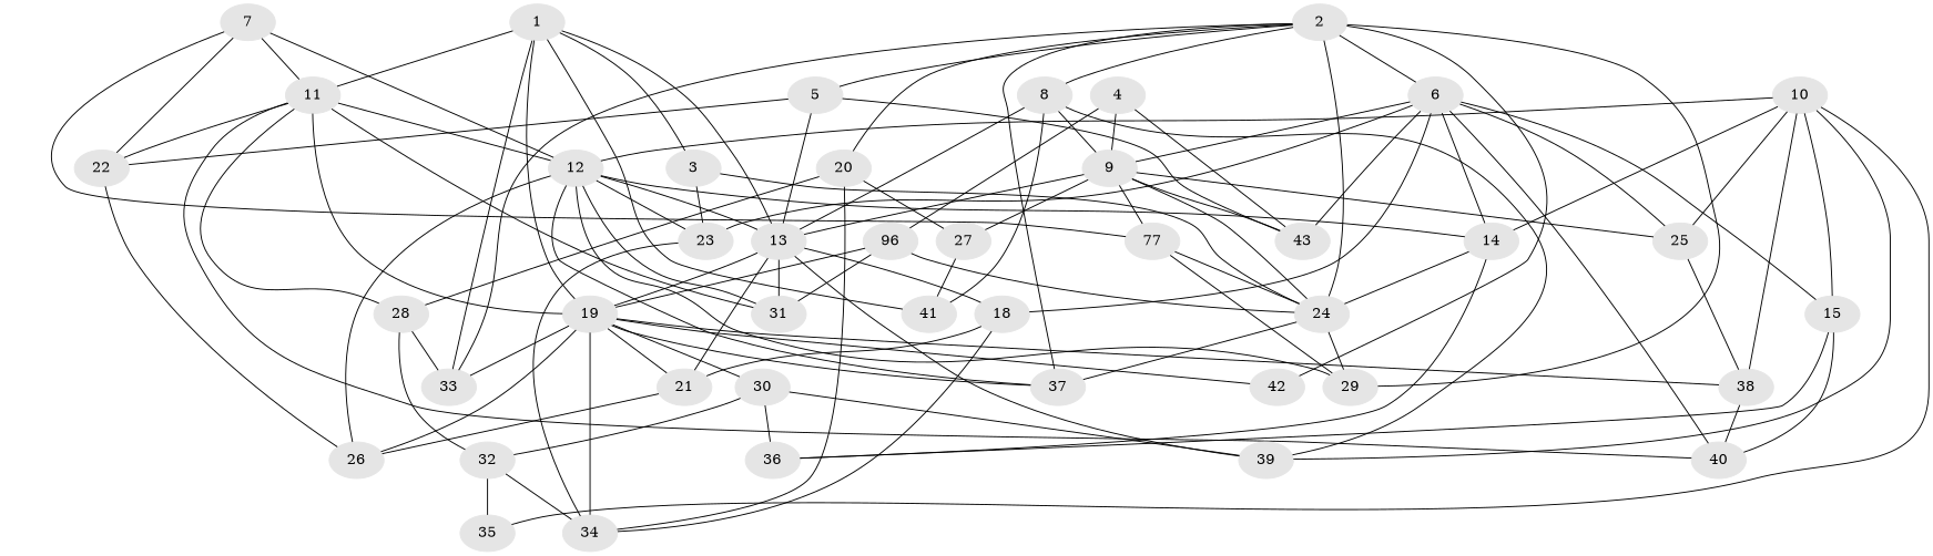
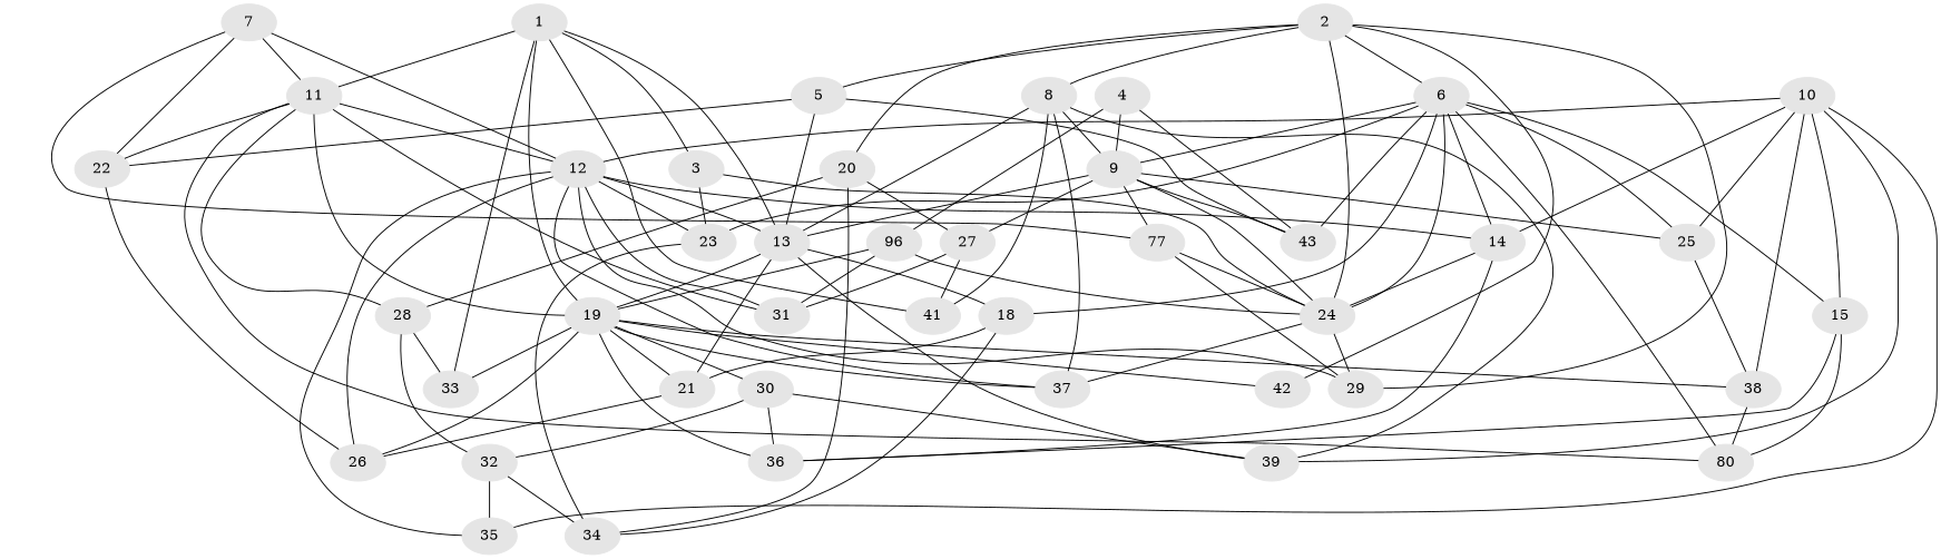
  graph {
    node [color=gray90 style=filled]
    edge [weight=1.0]
    1
    3
    11
    13
    19
    33
    41
    24
    23
    22
-   40
+   40 [label=80]
    12
    28
    31
    18
    39
    21
    42
    37
    38
    26
    36
    30
    2
    5
    6
    8
    20
    29
    43
    9
    14
    15
    25
    27
    34
    4
    n38 [label=96]
    n39 [label=77]
    7
    35
    10
    32
    1 -- 3 [weight=2.0]
    1 -- 11 [weight=3.0]
    1 -- 13
    1 -- 19
    1 -- 33
    1 -- 41 [weight=2.0]
    3 -- 24
    3 -- 23
    11 -- 19
    11 -- 22
    11 -- 40
    11 -- 12
    11 -- 28
    11 -- 31
    13 -- 19
    13 -- 18
    13 -- 39
    13 -- 21
    19 -- 33
    19 -- 21
    19 -- 42
    19 -- 37
    19 -- 38
    19 -- 26
-   19 -- 34
+   19 -- 36
    19 -- 30
    24 -- 37
    24 -- 29
    23 -- 34
    22 -- 26
    12 -- 13 [weight=2.0]
    12 -- 23
    12 -- 31
    12 -- 37
    12 -- 26
    12 -- 29
    12 -- 14
+   12 -- 35
    28 -- 33
    28 -- 32
    18 -- 21
    18 -- 34
    21 -- 26
    38 -- 40
    30 -- 39
    30 -- 36
    30 -- 32
-   2 -- 33
    2 -- 24
    2 -- 42 [weight=3.0]
    2 -- 5
    2 -- 6
    2 -- 8
    2 -- 20
    2 -- 29
    5 -- 13
    5 -- 22
    5 -- 43
+   6 -- 24 [weight=2.0]
    6 -- 23
    6 -- 40
    6 -- 18
    6 -- 43
    6 -- 9
    6 -- 14 [weight=2.0]
    6 -- 15
    6 -- 25
    8 -- 13 [weight=2.0]
    8 -- 41
    8 -- 39
-   2 -- 37
+   8 -- 37
    8 -- 9 [weight=2.0]
    20 -- 28
    20 -- 27
    20 -- 34
    9 -- 13 [weight=2.0]
    9 -- 24
    9 -- 43
    9 -- 25
    9 -- 27
    9 -- n39
    14 -- 24
    14 -- 36
    15 -- 40
    15 -- 36
    25 -- 38
    27 -- 41
-   13 -- 31
+   27 -- 31
    4 -- 43
    4 -- 9 [weight=2.0]
    4 -- n38
    n38 -- 19
    n38 -- 24
    n38 -- 31
    n39 -- 24
    n39 -- 29
    7 -- 11
    7 -- 22
    7 -- 12
    7 -- n39
    10 -- 12
    10 -- 39
    10 -- 38
    10 -- 14 [weight=2.0]
    10 -- 15
    10 -- 25
    10 -- 35
    32 -- 34
    32 -- 35
  }
